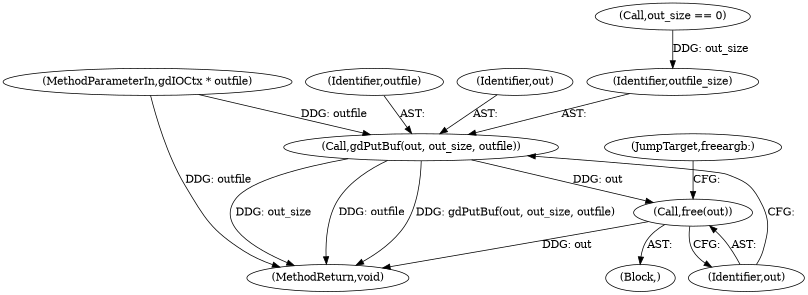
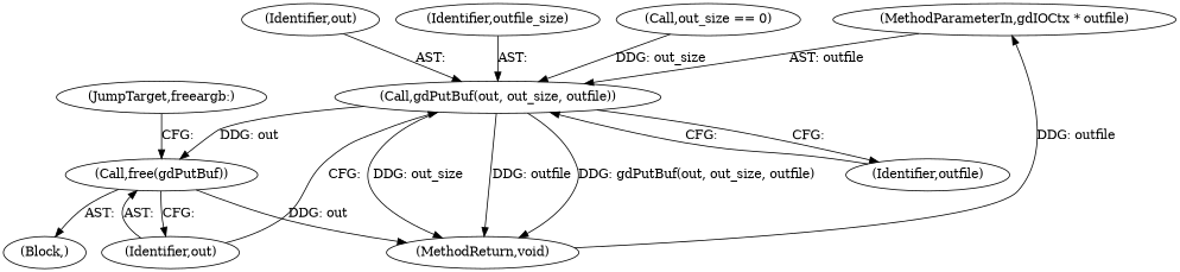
  digraph {
    n1 [label="(MethodParameterIn,gdIOCtx * outfile)"]
    n2 [label="(Call,gdPutBuf(out, out_size, outfile))"]
    n3 [label="(MethodReturn,void)"]
-   n4 [label="(Call,free(out))"]
+   n4 [label="(Call,free(gdPutBuf))"]
    n5 [label="(Identifier,outfile)"]
    n6 [label="(Block,)"]
    n7 [label="(Identifier,out)"]
    n8 [label="(Call,out_size == 0)"]
    n9 [label="(Identifier,out)"]
    n10 [label="(JumpTarget,freeargb:)"]
    n11 [label="(Identifier,outfile_size)"]
-   n1 -> n2 [label="DDG: outfile"]
-   n1 -> n3 [label="DDG: outfile"]
+   n1 -> n2 [label="AST: outfile"]
+   n3 -> n1 [label="DDG: outfile"]
    n2 -> n3 [label="DDG: out_size"]
    n2 -> n3 [label="DDG: outfile"]
    n2 -> n3 [label="DDG: gdPutBuf(out, out_size, outfile)"]
    n2 -> n4 [label="DDG: out"]
+   n2 -> n5 [label="CFG: "]
    n4 -> n3 [label="DDG: out"]
    n4 -> n6 [label="AST: "]
    n4 -> n7 [label="CFG: "]
-   n5 -> n2 [label="AST: "]
+   n5 -> n2 [label="CFG: "]
    n7 -> n2 [label="CFG: "]
    n7 -> n4 [label="AST: "]
-   n8 -> n11 [label="DDG: out_size"]
+   n8 -> n2 [label="DDG: out_size"]
    n9 -> n2 [label="AST: "]
    n10 -> n4 [label="CFG: "]
    n11 -> n2 [label="AST: "]
  }
